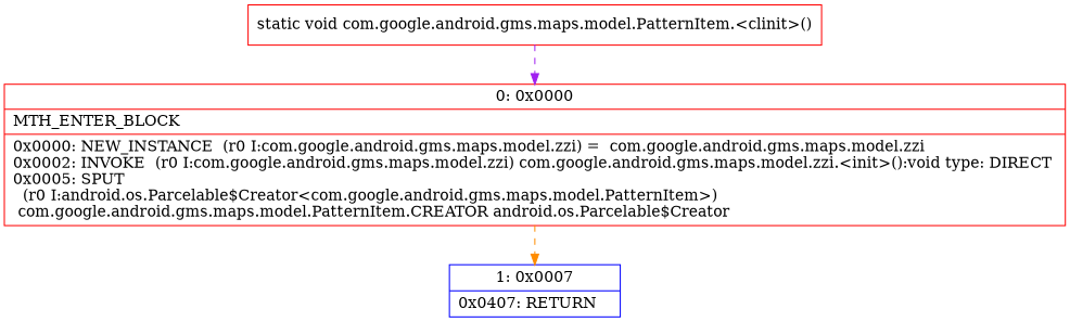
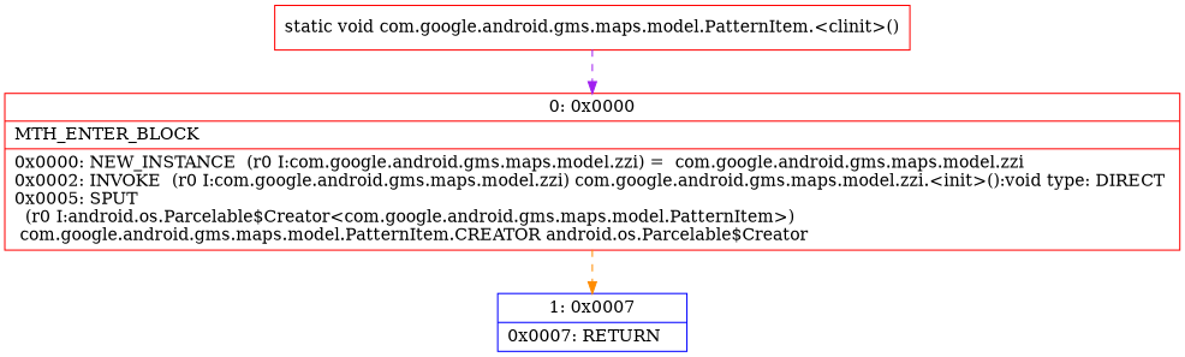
  digraph {
    node [shape=record color=red]
    edge [style=dashed]
    n1 [label="{0\:\ 0x0000|MTH_ENTER_BLOCK\l|0x0000: NEW_INSTANCE  (r0 I:com.google.android.gms.maps.model.zzi) =  com.google.android.gms.maps.model.zzi \l0x0002: INVOKE  (r0 I:com.google.android.gms.maps.model.zzi) com.google.android.gms.maps.model.zzi.\<init\>():void type: DIRECT \l0x0005: SPUT  \l  (r0 I:android.os.Parcelable$Creator\<com.google.android.gms.maps.model.PatternItem\>)\l com.google.android.gms.maps.model.PatternItem.CREATOR android.os.Parcelable$Creator \l}"]
-   n2 [label="{1\:\ 0x0007|0x0407: RETURN   \l}" color=blue]
+   n2 [label="{1\:\ 0x0007|0x0007: RETURN   \l}" color=blue]
    n3 [label="{static void com.google.android.gms.maps.model.PatternItem.\<clinit\>() }"]
    n1 -> n2 [color=darkorange]
    n3 -> n1 [color=purple]
  }
